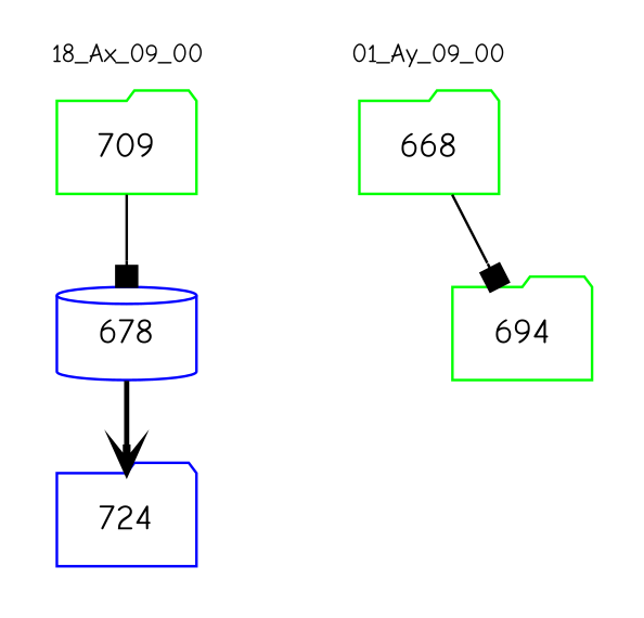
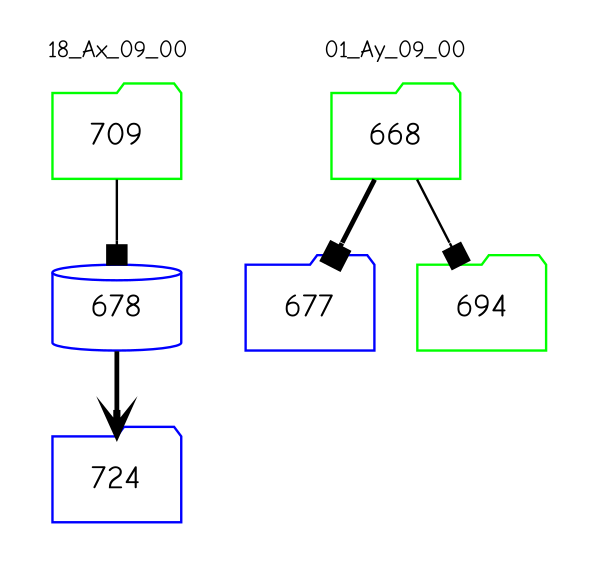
  digraph {
    fontname="Comic Neue"
    node [color=green fontname="Comic Neue" shape=folder]
    edge [arrowhead=box color=black fontname="Comic Neue" style=solid]
    n1 [label=709]
    n2 [color=blue label=678 shape=cylinder]
    n3 [color=blue label=724]
    n4 [label=668]
+   n5 [color=blue label=677]
    n6 [label=694]
    subgraph cluster_1 {
      color=white
      fontsize=10
      label="18_Ax_09_00"
      n1
      n2
      n3
    }
    subgraph cluster_2 {
      color=white
      fontsize=10
      label="01_Ay_09_00"
      n4
+     n5
      n6
    }
    n1 -> n2
    n2 -> n3 [arrowhead=vee style=bold]
+   n4 -> n5 [style=bold]
    n4 -> n6
  }
